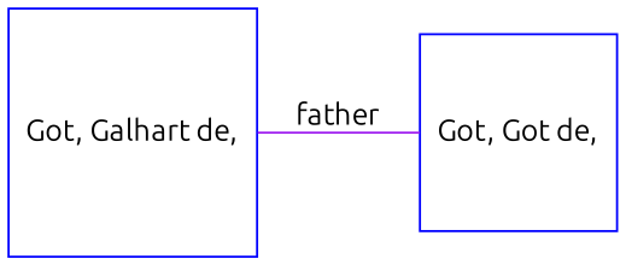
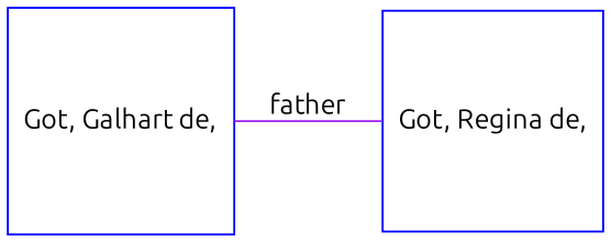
  digraph {
    rankdir=LR
    fontname=Ubuntu
    node [color=blue regular=1 shape=box fontname=Ubuntu]
    n1 [label="Got, Galhart de,"]
-   n2 [label="Got, Got de,"]
+   n2 [label="Got, Regina de,"]
    n1 -> n2 [arrowsize=0.0 dir=none label=father color=purple style=solid fontname=Ubuntu]
  }
